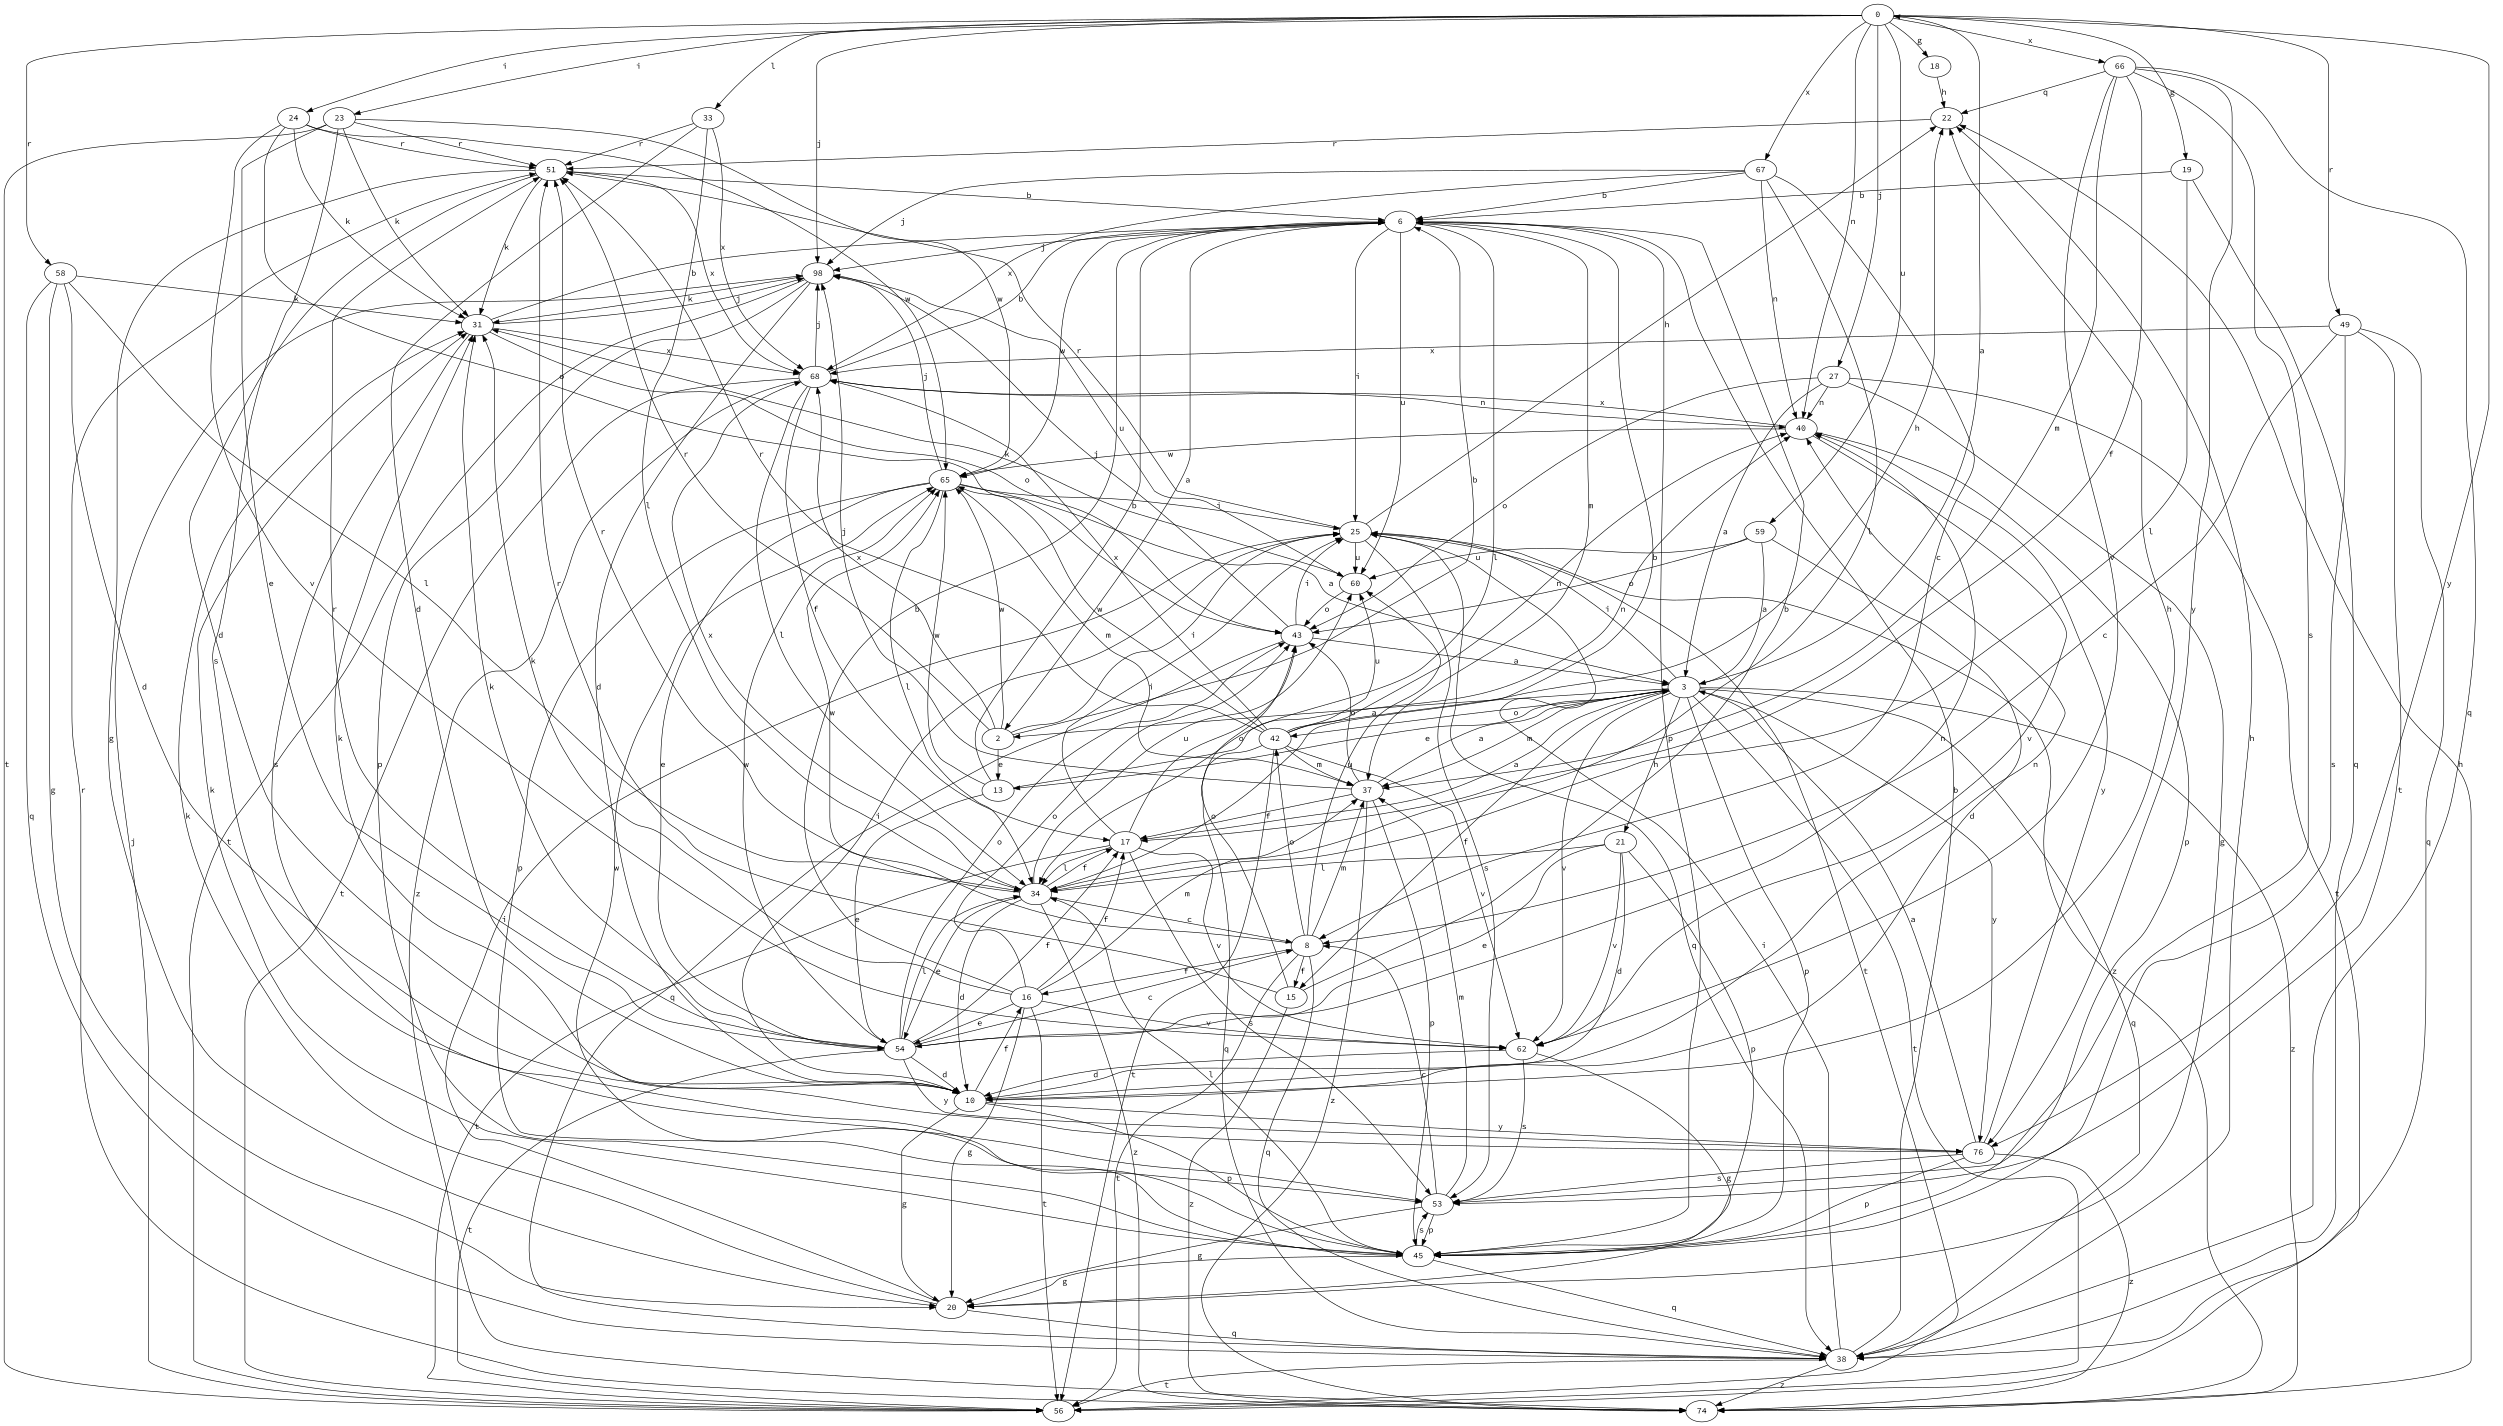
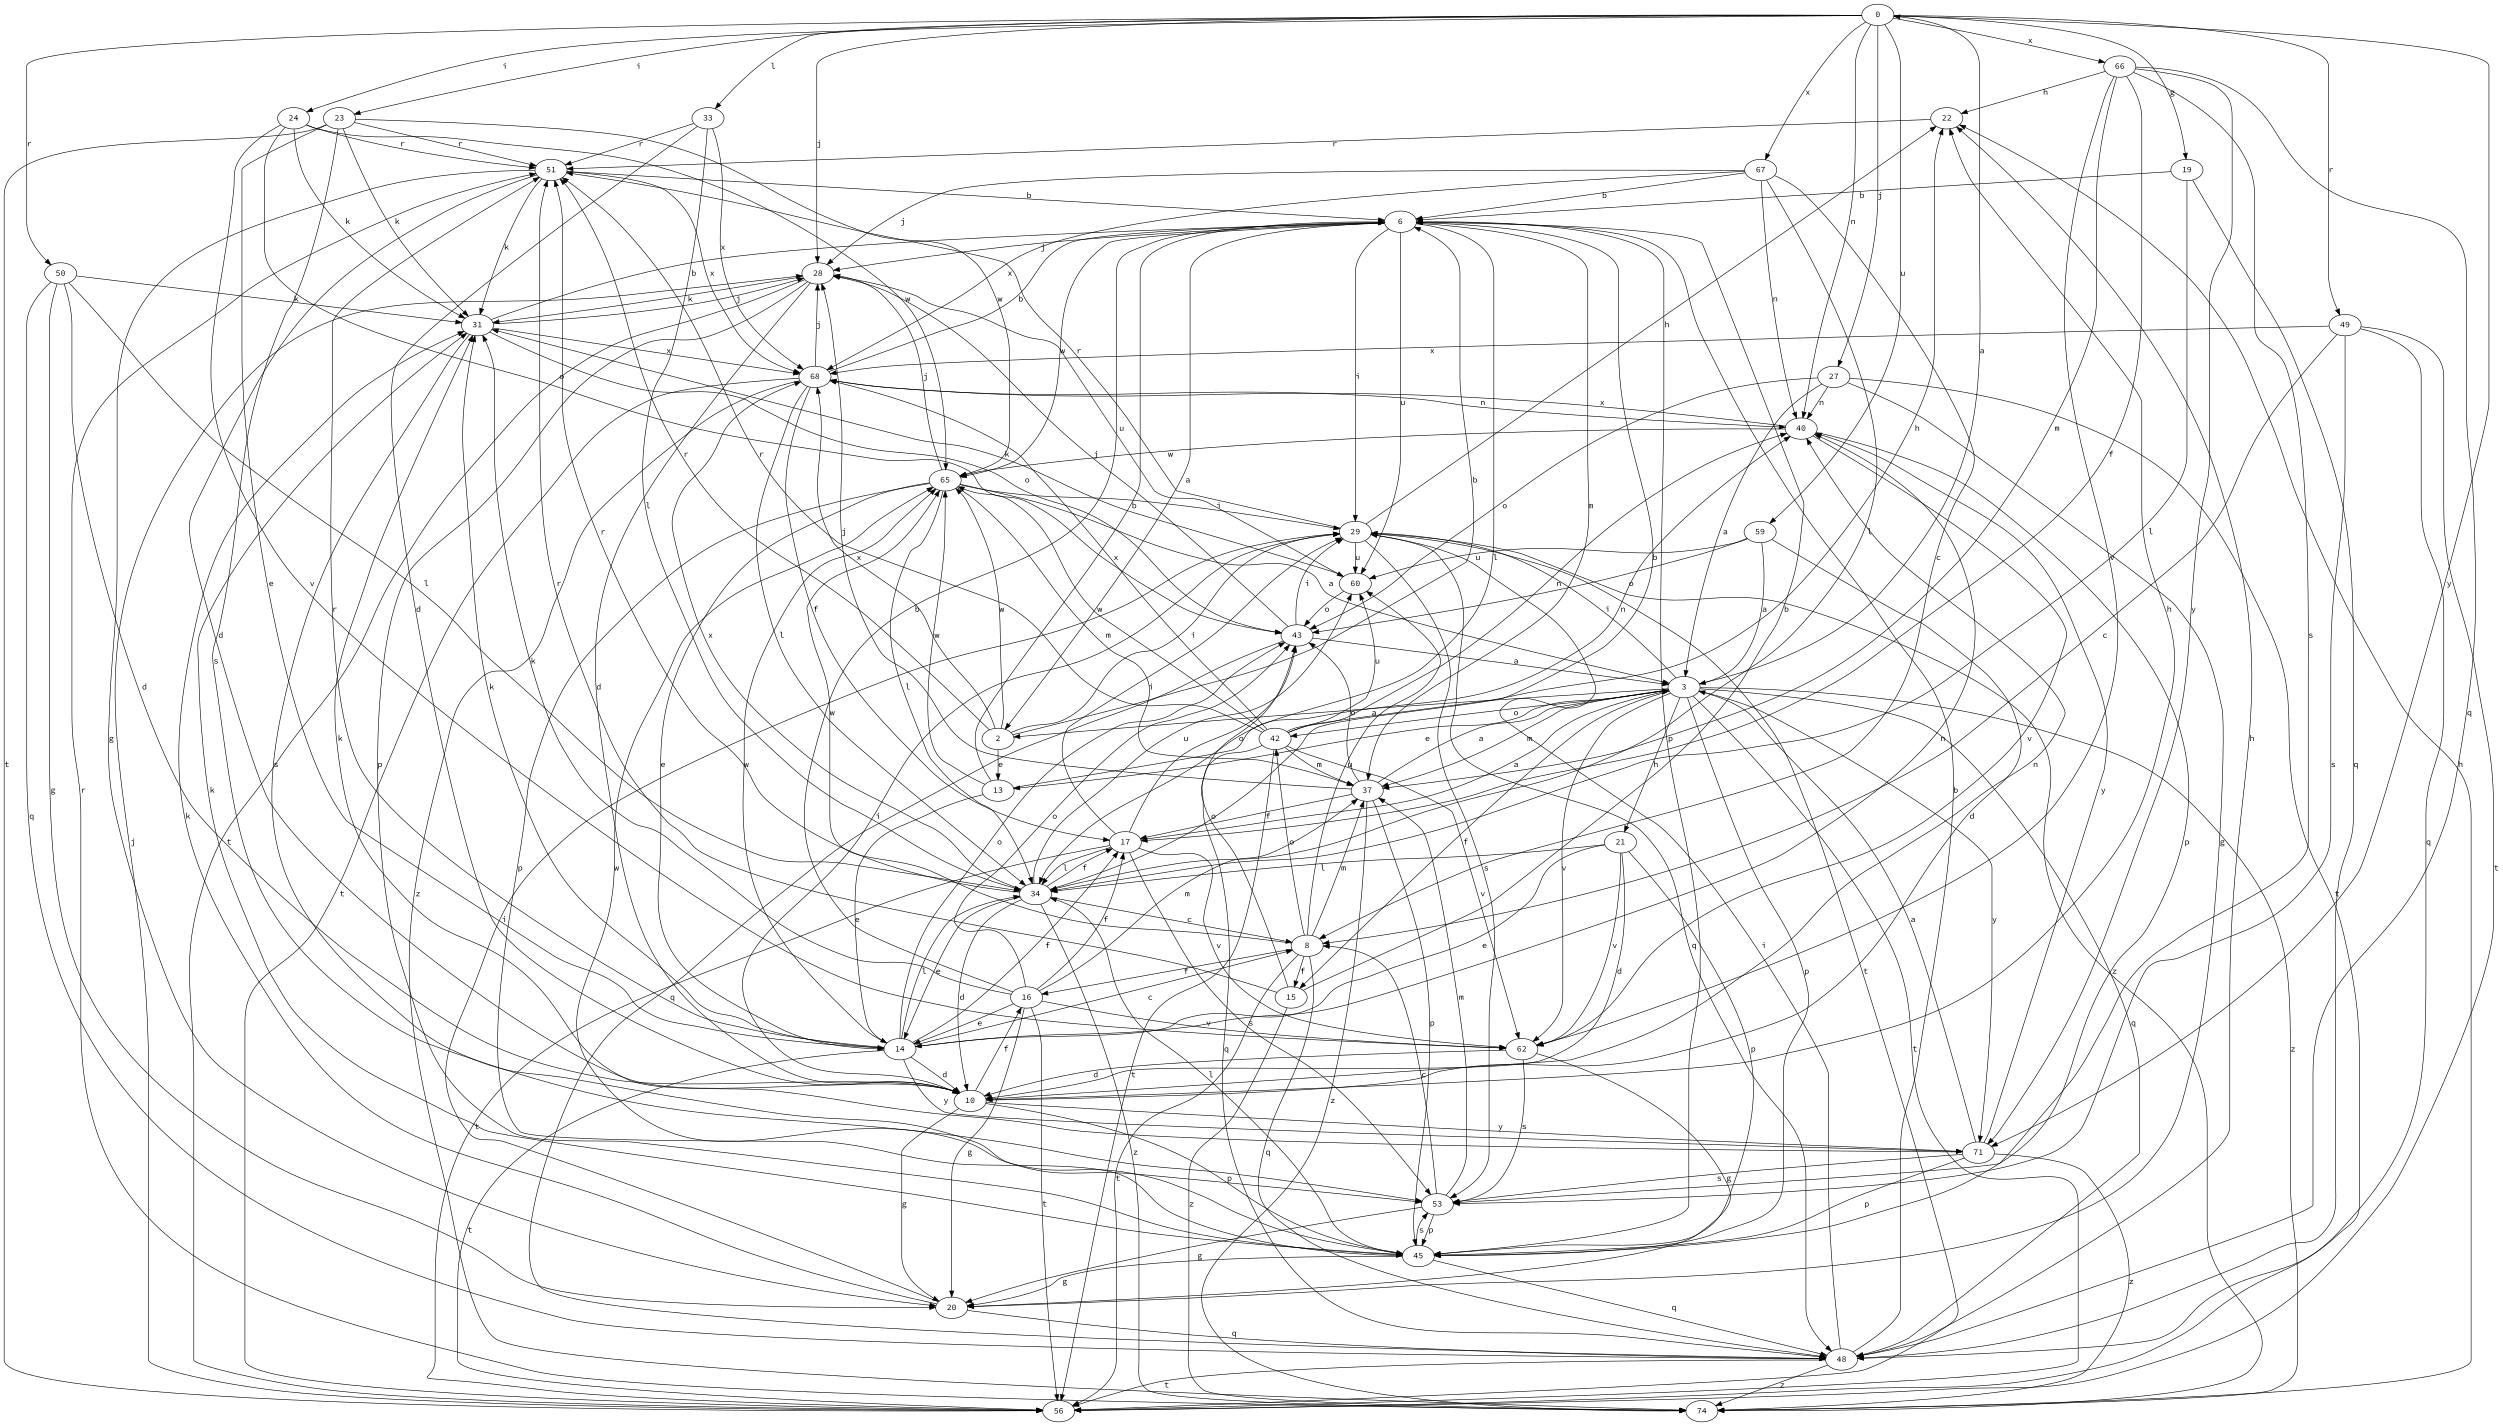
  strict digraph {
    fontname="Source Code Pro"
    node [fontname="Source Code Pro"]
    edge [fontname="Source Code Pro"]
    0
-   18
    19
    23
    24
    27
-   28 [label=98]
+   28
    33
    40
    49
-   50 [label=58]
+   50
    59
    66
    67
-   71 [label=76]
+   71
    22
    6
-   48 [label=38]
+   48
    34
    31
    51
    65
    56
-   14 [label=54]
+   14
    53
    62
    43
    3
    20
    45
    60
    10
    68
    8
    37
    17
    74
    2
    13
-   25
+   25 [label=29]
    15
    21
    42
    16
-   0 -> 18 [label=g]
    0 -> 19 [label=g]
    0 -> 23 [label=i]
    0 -> 24 [label=i]
    0 -> 27 [label=j]
    0 -> 28 [label=j]
    0 -> 33 [label=l]
    0 -> 40 [label=n]
    0 -> 49 [label=r]
    0 -> 50 [label=r]
    0 -> 59 [label=u]
    0 -> 66 [label=x]
    0 -> 67 [label=x]
    0 -> 71 [label=y]
-   18 -> 22 [label=h]
    19 -> 6 [label=b]
    19 -> 48 [label=q]
    19 -> 34 [label=l]
    23 -> 31 [label=k]
    23 -> 51 [label=r]
    23 -> 65 [label=w]
    23 -> 56 [label=t]
    23 -> 14 [label=e]
    23 -> 53 [label=s]
    24 -> 31 [label=k]
    24 -> 51 [label=r]
    24 -> 65 [label=w]
    24 -> 62 [label=v]
    24 -> 43 [label=o]
    27 -> 40 [label=n]
    27 -> 56 [label=t]
    27 -> 43 [label=o]
    27 -> 3 [label=a]
    27 -> 20 [label=g]
    28 -> 31 [label=k]
    28 -> 56 [label=t]
    28 -> 45 [label=p]
    28 -> 60 [label=u]
    28 -> 10 [label=d]
    33 -> 34 [label=l]
    33 -> 51 [label=r]
    33 -> 10 [label=d]
    33 -> 68 [label=x]
    40 -> 65 [label=w]
    40 -> 62 [label=v]
    40 -> 45 [label=p]
    40 -> 68 [label=x]
    49 -> 48 [label=q]
-   49 -> 45 [label=t]
+   49 -> 56 [label=t]
    49 -> 53 [label=s]
    49 -> 68 [label=x]
    49 -> 8 [label=c]
    50 -> 48 [label=q]
    50 -> 34 [label=l]
    50 -> 31 [label=k]
    50 -> 20 [label=g]
    50 -> 10 [label=d]
    59 -> 43 [label=o]
    59 -> 3 [label=a]
    59 -> 60 [label=u]
    59 -> 10 [label=d]
    66 -> 71 [label=y]
-   66 -> 22 [label=q]
+   66 -> 22 [label=h]
    66 -> 48 [label=q]
    66 -> 53 [label=s]
    66 -> 62 [label=v]
    66 -> 37 [label=m]
    66 -> 17 [label=f]
    67 -> 28 [label=j]
    67 -> 40 [label=n]
    67 -> 6 [label=b]
    67 -> 34 [label=l]
    67 -> 68 [label=x]
    67 -> 8 [label=c]
    71 -> 40 [label=y]
    71 -> 31 [label=k]
    71 -> 53 [label=s]
    71 -> 3 [label=a]
    71 -> 45 [label=p]
    71 -> 74 [label=z]
    22 -> 51 [label=r]
    6 -> 28 [label=j]
    6 -> 34 [label=l]
    6 -> 65 [label=w]
    6 -> 45 [label=p]
    6 -> 60 [label=u]
    6 -> 37 [label=m]
    6 -> 2 [label=a]
    6 -> 25 [label=i]
    48 -> 22 [label=h]
    48 -> 6 [label=b]
    48 -> 56 [label=t]
    48 -> 74 [label=z]
    48 -> 25 [label=i]
    34 -> 6 [label=b]
    34 -> 51 [label=r]
    34 -> 14 [label=e]
    34 -> 60 [label=u]
    34 -> 10 [label=d]
    34 -> 68 [label=x]
    34 -> 8 [label=c]
    34 -> 17 [label=f]
    34 -> 74 [label=z]
    31 -> 28 [label=j]
    31 -> 6 [label=b]
    31 -> 53 [label=s]
    31 -> 43 [label=o]
    31 -> 68 [label=x]
    51 -> 6 [label=b]
    51 -> 31 [label=k]
    51 -> 20 [label=g]
    51 -> 10 [label=d]
    51 -> 68 [label=x]
    65 -> 28 [label=j]
    65 -> 34 [label=l]
    65 -> 14 [label=e]
    65 -> 3 [label=a]
    65 -> 45 [label=p]
    65 -> 37 [label=m]
    65 -> 25 [label=i]
    56 -> 28 [label=j]
    14 -> 40 [label=n]
    14 -> 71 [label=y]
    14 -> 34 [label=l]
    14 -> 31 [label=k]
    14 -> 51 [label=r]
    14 -> 65 [label=w]
    14 -> 56 [label=t]
    14 -> 43 [label=o]
    14 -> 10 [label=d]
    14 -> 8 [label=c]
    14 -> 17 [label=f]
    53 -> 20 [label=g]
    53 -> 45 [label=p]
    53 -> 8 [label=c]
    53 -> 37 [label=m]
    62 -> 53 [label=s]
    62 -> 20 [label=g]
    62 -> 10 [label=d]
    43 -> 28 [label=j]
    43 -> 48 [label=q]
    43 -> 3 [label=a]
    43 -> 25 [label=i]
    3 -> 0 [label=a]
    3 -> 71 [label=y]
    3 -> 48 [label=q]
    3 -> 56 [label=t]
    3 -> 62 [label=v]
    3 -> 45 [label=p]
    3 -> 37 [label=m]
    3 -> 74 [label=z]
    3 -> 2 [label=a]
    3 -> 13 [label=e]
    3 -> 25 [label=i]
    3 -> 15 [label=f]
    3 -> 21 [label=h]
    3 -> 42 [label=o]
    20 -> 48 [label=q]
    20 -> 31 [label=k]
    20 -> 25 [label=i]
    45 -> 48 [label=q]
    45 -> 34 [label=l]
    45 -> 31 [label=k]
    45 -> 65 [label=w]
    45 -> 53 [label=s]
    45 -> 20 [label=g]
    60 -> 31 [label=k]
    60 -> 43 [label=o]
    10 -> 40 [label=n]
    10 -> 71 [label=y]
    10 -> 22 [label=h]
    10 -> 20 [label=g]
    10 -> 45 [label=p]
    10 -> 25 [label=i]
    10 -> 16 [label=f]
    68 -> 28 [label=j]
    68 -> 40 [label=n]
    68 -> 6 [label=b]
    68 -> 34 [label=l]
    68 -> 56 [label=t]
    68 -> 17 [label=f]
    68 -> 74 [label=z]
    8 -> 48 [label=q]
    8 -> 65 [label=w]
    8 -> 56 [label=t]
    8 -> 60 [label=u]
    8 -> 37 [label=m]
    8 -> 15 [label=f]
    8 -> 42 [label=o]
    8 -> 16 [label=f]
    37 -> 28 [label=j]
    37 -> 43 [label=o]
    37 -> 3 [label=a]
    37 -> 45 [label=p]
    37 -> 17 [label=f]
    37 -> 74 [label=z]
    17 -> 34 [label=l]
    17 -> 56 [label=t]
    17 -> 53 [label=s]
    17 -> 62 [label=v]
    17 -> 43 [label=o]
    17 -> 3 [label=a]
    17 -> 25 [label=i]
    74 -> 22 [label=h]
    74 -> 51 [label=r]
    2 -> 6 [label=b]
    2 -> 51 [label=r]
    2 -> 65 [label=w]
    2 -> 68 [label=x]
    2 -> 13 [label=e]
    2 -> 25 [label=i]
    13 -> 40 [label=n]
    13 -> 6 [label=b]
    13 -> 65 [label=w]
    13 -> 14 [label=e]
    25 -> 22 [label=h]
    25 -> 48 [label=q]
    25 -> 51 [label=r]
    25 -> 56 [label=t]
    25 -> 53 [label=s]
    25 -> 60 [label=u]
    25 -> 74 [label=z]
    15 -> 6 [label=b]
    15 -> 51 [label=r]
    15 -> 43 [label=o]
    15 -> 74 [label=z]
    21 -> 34 [label=l]
    21 -> 14 [label=e]
    21 -> 62 [label=v]
    21 -> 45 [label=p]
    21 -> 10 [label=d]
    42 -> 40 [label=n]
    42 -> 22 [label=h]
    42 -> 48 [label=q]
    42 -> 51 [label=r]
    42 -> 65 [label=w]
    42 -> 56 [label=t]
    42 -> 62 [label=v]
    42 -> 60 [label=u]
    42 -> 68 [label=x]
    42 -> 37 [label=m]
    16 -> 6 [label=b]
    16 -> 31 [label=k]
    16 -> 56 [label=t]
    16 -> 14 [label=e]
    16 -> 62 [label=v]
    16 -> 43 [label=o]
    16 -> 20 [label=g]
    16 -> 37 [label=m]
    16 -> 17 [label=f]
  }
